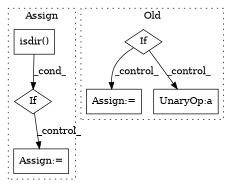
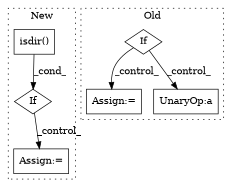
  digraph {
    node [a=96 l=3 shape=box]
    n1 [a=75 l="10,1" label="isdir()" s="1078,1098"]
    n2 [label=If s=1075 shape=diamond]
    n3 [a=68 label="Assign:=" s=1270]
    n4 [label=If s=3568 shape=diamond]
    n5 [a=68 label="Assign:=" s=3639]
    n6 [a=61 l=23 label="UnaryOp:a" s=3651]
    subgraph cluster_1 {
-     label=Assign
+     label=New
      style=dotted
      n1
      n2
      n3
    }
    subgraph cluster_2 {
      label=Old
      style=dotted
      n4
      n5
      n6
    }
    n1 -> n2 [label=_cond_]
    n2 -> n3 [label=_control_]
    n4 -> n5 [label=_control_]
    n4 -> n6 [label=_control_]
  }
